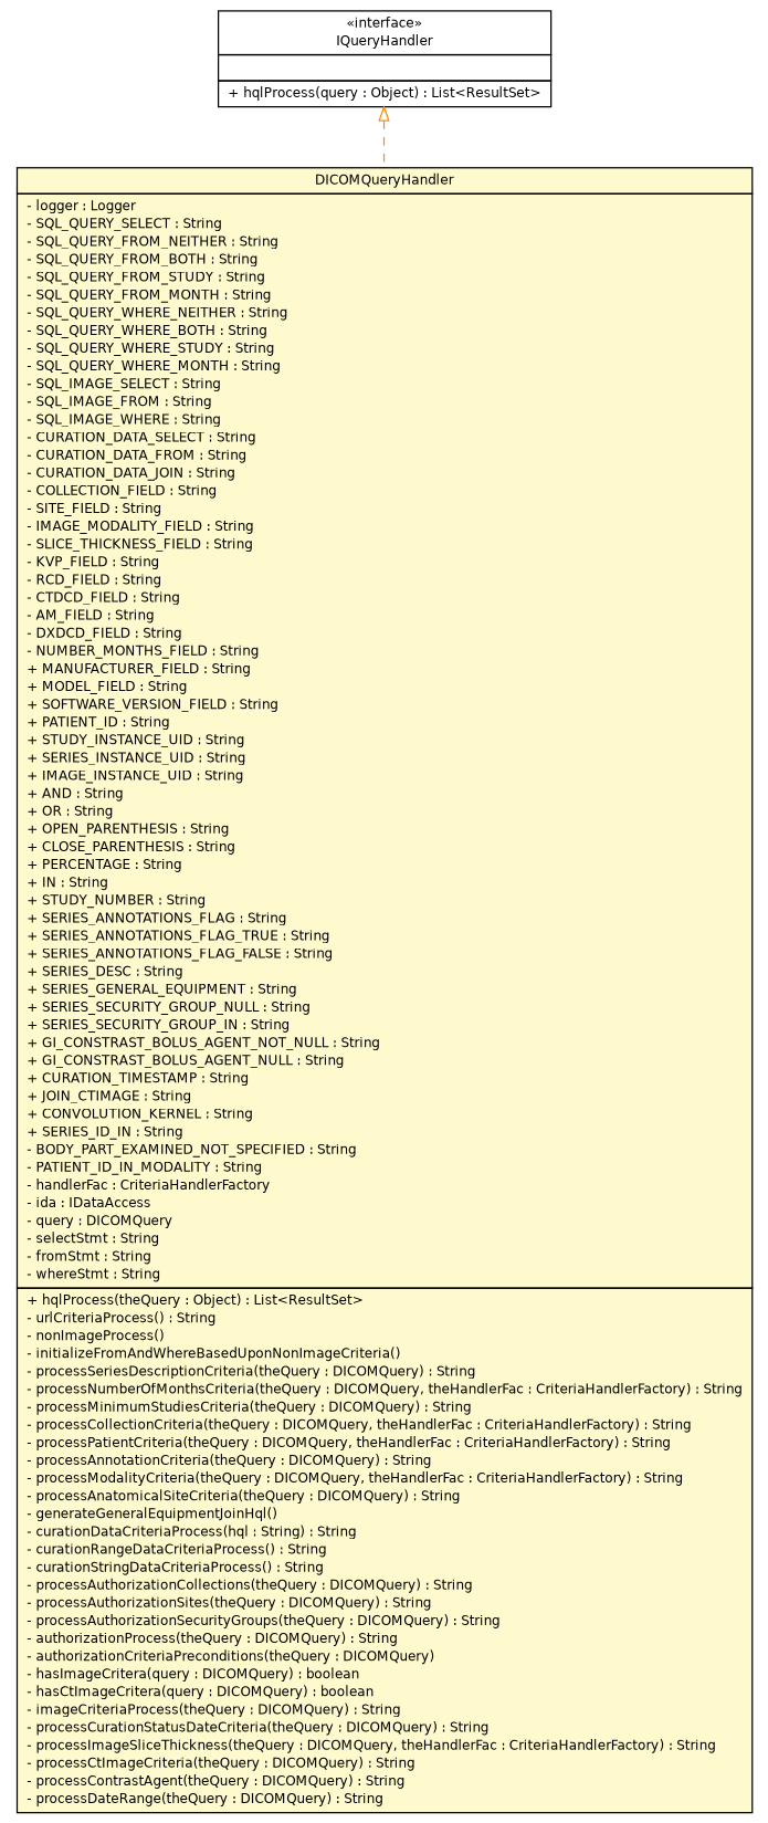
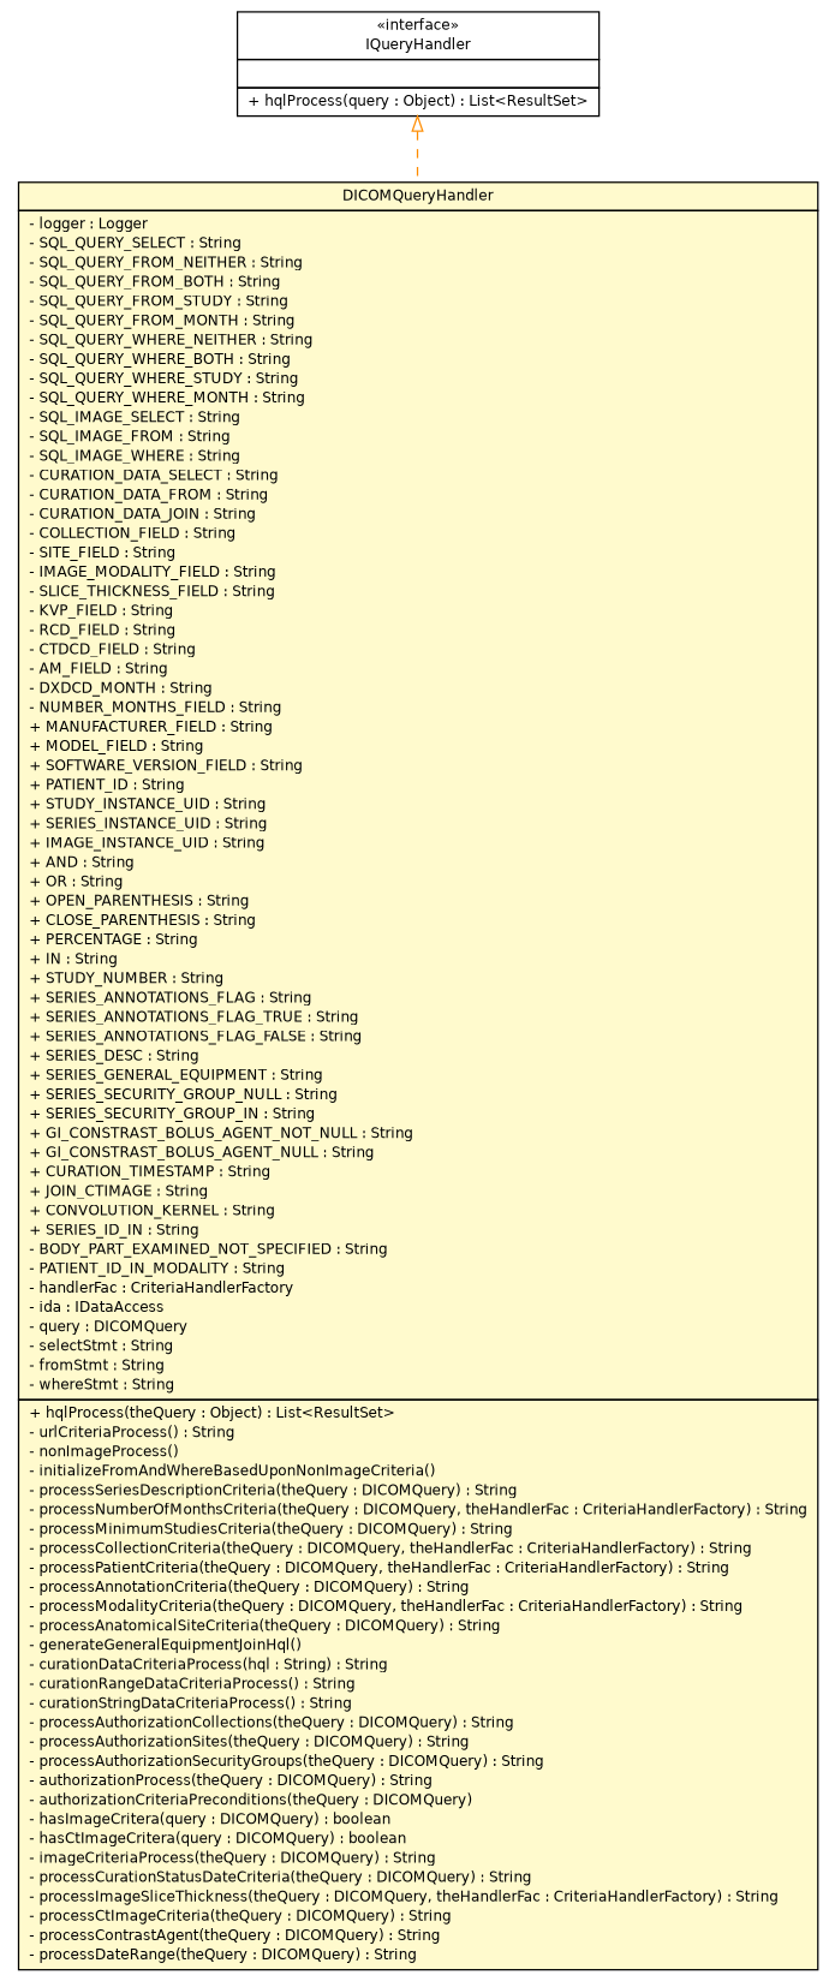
  digraph {
    node [fontcolor=black fontname=Helvetica fontsize=10.0 shape=plaintext]
-   n1 [label=<<table border="0" cellborder="1" cellspacing="0" cellpadding="2" port="p" bgcolor="lemonChiffon" href="./DICOMQueryHandler.html"> 		<tr><td><table border="0" cellspacing="0" cellpadding="1"> 			<tr><td> DICOMQueryHandler </td></tr> 		</table></td></tr> 		<tr><td><table border="0" cellspacing="0" cellpadding="1"> 			<tr><td align="left"> - logger : Logger </td></tr> 			<tr><td align="left"> - SQL_QUERY_SELECT : String </td></tr> 			<tr><td align="left"> - SQL_QUERY_FROM_NEITHER : String </td></tr> 			<tr><td align="left"> - SQL_QUERY_FROM_BOTH : String </td></tr> 			<tr><td align="left"> - SQL_QUERY_FROM_STUDY : String </td></tr> 			<tr><td align="left"> - SQL_QUERY_FROM_MONTH : String </td></tr> 			<tr><td align="left"> - SQL_QUERY_WHERE_NEITHER : String </td></tr> 			<tr><td align="left"> - SQL_QUERY_WHERE_BOTH : String </td></tr> 			<tr><td align="left"> - SQL_QUERY_WHERE_STUDY : String </td></tr> 			<tr><td align="left"> - SQL_QUERY_WHERE_MONTH : String </td></tr> 			<tr><td align="left"> - SQL_IMAGE_SELECT : String </td></tr> 			<tr><td align="left"> - SQL_IMAGE_FROM : String </td></tr> 			<tr><td align="left"> - SQL_IMAGE_WHERE : String </td></tr> 			<tr><td align="left"> - CURATION_DATA_SELECT : String </td></tr> 			<tr><td align="left"> - CURATION_DATA_FROM : String </td></tr> 			<tr><td align="left"> - CURATION_DATA_JOIN : String </td></tr> 			<tr><td align="left"> - COLLECTION_FIELD : String </td></tr> 			<tr><td align="left"> - SITE_FIELD : String </td></tr> 			<tr><td align="left"> - IMAGE_MODALITY_FIELD : String </td></tr> 			<tr><td align="left"> - SLICE_THICKNESS_FIELD : String </td></tr> 			<tr><td align="left"> - KVP_FIELD : String </td></tr> 			<tr><td align="left"> - RCD_FIELD : String </td></tr> 			<tr><td align="left"> - CTDCD_FIELD : String </td></tr> 			<tr><td align="left"> - AM_FIELD : String </td></tr> 			<tr><td align="left"> - DXDCD_FIELD : String </td></tr> 			<tr><td align="left"> - NUMBER_MONTHS_FIELD : String </td></tr> 			<tr><td align="left"> + MANUFACTURER_FIELD : String </td></tr> 			<tr><td align="left"> + MODEL_FIELD : String </td></tr> 			<tr><td align="left"> + SOFTWARE_VERSION_FIELD : String </td></tr> 			<tr><td align="left"> + PATIENT_ID : String </td></tr> 			<tr><td align="left"> + STUDY_INSTANCE_UID : String </td></tr> 			<tr><td align="left"> + SERIES_INSTANCE_UID : String </td></tr> 			<tr><td align="left"> + IMAGE_INSTANCE_UID : String </td></tr> 			<tr><td align="left"> + AND : String </td></tr> 			<tr><td align="left"> + OR : String </td></tr> 			<tr><td align="left"> + OPEN_PARENTHESIS : String </td></tr> 			<tr><td align="left"> + CLOSE_PARENTHESIS : String </td></tr> 			<tr><td align="left"> + PERCENTAGE : String </td></tr> 			<tr><td align="left"> + IN : String </td></tr> 			<tr><td align="left"> + STUDY_NUMBER : String </td></tr> 			<tr><td align="left"> + SERIES_ANNOTATIONS_FLAG : String </td></tr> 			<tr><td align="left"> + SERIES_ANNOTATIONS_FLAG_TRUE : String </td></tr> 			<tr><td align="left"> + SERIES_ANNOTATIONS_FLAG_FALSE : String </td></tr> 			<tr><td align="left"> + SERIES_DESC : String </td></tr> 			<tr><td align="left"> + SERIES_GENERAL_EQUIPMENT : String </td></tr> 			<tr><td align="left"> + SERIES_SECURITY_GROUP_NULL : String </td></tr> 			<tr><td align="left"> + SERIES_SECURITY_GROUP_IN : String </td></tr> 			<tr><td align="left"> + GI_CONSTRAST_BOLUS_AGENT_NOT_NULL : String </td></tr> 			<tr><td align="left"> + GI_CONSTRAST_BOLUS_AGENT_NULL : String </td></tr> 			<tr><td align="left"> + CURATION_TIMESTAMP : String </td></tr> 			<tr><td align="left"> + JOIN_CTIMAGE : String </td></tr> 			<tr><td align="left"> + CONVOLUTION_KERNEL : String </td></tr> 			<tr><td align="left"> + SERIES_ID_IN : String </td></tr> 			<tr><td align="left"> - BODY_PART_EXAMINED_NOT_SPECIFIED : String </td></tr> 			<tr><td align="left"> - PATIENT_ID_IN_MODALITY : String </td></tr> 			<tr><td align="left"> - handlerFac : CriteriaHandlerFactory </td></tr> 			<tr><td align="left"> - ida : IDataAccess </td></tr> 			<tr><td align="left"> - query : DICOMQuery </td></tr> 			<tr><td align="left"> - selectStmt : String </td></tr> 			<tr><td align="left"> - fromStmt : String </td></tr> 			<tr><td align="left"> - whereStmt : String </td></tr> 		</table></td></tr> 		<tr><td><table border="0" cellspacing="0" cellpadding="1"> 			<tr><td align="left"> + hqlProcess(theQuery : Object) : List&lt;ResultSet&gt; </td></tr> 			<tr><td align="left"> - urlCriteriaProcess() : String </td></tr> 			<tr><td align="left"> - nonImageProcess() </td></tr> 			<tr><td align="left"> - initializeFromAndWhereBasedUponNonImageCriteria() </td></tr> 			<tr><td align="left"> - processSeriesDescriptionCriteria(theQuery : DICOMQuery) : String </td></tr> 			<tr><td align="left"> - processNumberOfMonthsCriteria(theQuery : DICOMQuery, theHandlerFac : CriteriaHandlerFactory) : String </td></tr> 			<tr><td align="left"> - processMinimumStudiesCriteria(theQuery : DICOMQuery) : String </td></tr> 			<tr><td align="left"> - processCollectionCriteria(theQuery : DICOMQuery, theHandlerFac : CriteriaHandlerFactory) : String </td></tr> 			<tr><td align="left"> - processPatientCriteria(theQuery : DICOMQuery, theHandlerFac : CriteriaHandlerFactory) : String </td></tr> 			<tr><td align="left"> - processAnnotationCriteria(theQuery : DICOMQuery) : String </td></tr> 			<tr><td align="left"> - processModalityCriteria(theQuery : DICOMQuery, theHandlerFac : CriteriaHandlerFactory) : String </td></tr> 			<tr><td align="left"> - processAnatomicalSiteCriteria(theQuery : DICOMQuery) : String </td></tr> 			<tr><td align="left"> - generateGeneralEquipmentJoinHql() </td></tr> 			<tr><td align="left"> - curationDataCriteriaProcess(hql : String) : String </td></tr> 			<tr><td align="left"> - curationRangeDataCriteriaProcess() : String </td></tr> 			<tr><td align="left"> - curationStringDataCriteriaProcess() : String </td></tr> 			<tr><td align="left"> - processAuthorizationCollections(theQuery : DICOMQuery) : String </td></tr> 			<tr><td align="left"> - processAuthorizationSites(theQuery : DICOMQuery) : String </td></tr> 			<tr><td align="left"> - processAuthorizationSecurityGroups(theQuery : DICOMQuery) : String </td></tr> 			<tr><td align="left"> - authorizationProcess(theQuery : DICOMQuery) : String </td></tr> 			<tr><td align="left"> - authorizationCriteriaPreconditions(theQuery : DICOMQuery) </td></tr> 			<tr><td align="left"> - hasImageCritera(query : DICOMQuery) : boolean </td></tr> 			<tr><td align="left"> - hasCtImageCritera(query : DICOMQuery) : boolean </td></tr> 			<tr><td align="left"> - imageCriteriaProcess(theQuery : DICOMQuery) : String </td></tr> 			<tr><td align="left"> - processCurationStatusDateCriteria(theQuery : DICOMQuery) : String </td></tr> 			<tr><td align="left"> - processImageSliceThickness(theQuery : DICOMQuery, theHandlerFac : CriteriaHandlerFactory) : String </td></tr> 			<tr><td align="left"> - processCtImageCriteria(theQuery : DICOMQuery) : String </td></tr> 			<tr><td align="left"> - processContrastAgent(theQuery : DICOMQuery) : String </td></tr> 			<tr><td align="left"> - processDateRange(theQuery : DICOMQuery) : String </td></tr> 		</table></td></tr> 		</table>>]
+   n1 [label=<<table border="0" cellborder="1" cellspacing="0" cellpadding="2" port="p" bgcolor="lemonChiffon" href="./DICOMQueryHandler.html"> 		<tr><td><table border="0" cellspacing="0" cellpadding="1"> 			<tr><td> DICOMQueryHandler </td></tr> 		</table></td></tr> 		<tr><td><table border="0" cellspacing="0" cellpadding="1"> 			<tr><td align="left"> - logger : Logger </td></tr> 			<tr><td align="left"> - SQL_QUERY_SELECT : String </td></tr> 			<tr><td align="left"> - SQL_QUERY_FROM_NEITHER : String </td></tr> 			<tr><td align="left"> - SQL_QUERY_FROM_BOTH : String </td></tr> 			<tr><td align="left"> - SQL_QUERY_FROM_STUDY : String </td></tr> 			<tr><td align="left"> - SQL_QUERY_FROM_MONTH : String </td></tr> 			<tr><td align="left"> - SQL_QUERY_WHERE_NEITHER : String </td></tr> 			<tr><td align="left"> - SQL_QUERY_WHERE_BOTH : String </td></tr> 			<tr><td align="left"> - SQL_QUERY_WHERE_STUDY : String </td></tr> 			<tr><td align="left"> - SQL_QUERY_WHERE_MONTH : String </td></tr> 			<tr><td align="left"> - SQL_IMAGE_SELECT : String </td></tr> 			<tr><td align="left"> - SQL_IMAGE_FROM : String </td></tr> 			<tr><td align="left"> - SQL_IMAGE_WHERE : String </td></tr> 			<tr><td align="left"> - CURATION_DATA_SELECT : String </td></tr> 			<tr><td align="left"> - CURATION_DATA_FROM : String </td></tr> 			<tr><td align="left"> - CURATION_DATA_JOIN : String </td></tr> 			<tr><td align="left"> - COLLECTION_FIELD : String </td></tr> 			<tr><td align="left"> - SITE_FIELD : String </td></tr> 			<tr><td align="left"> - IMAGE_MODALITY_FIELD : String </td></tr> 			<tr><td align="left"> - SLICE_THICKNESS_FIELD : String </td></tr> 			<tr><td align="left"> - KVP_FIELD : String </td></tr> 			<tr><td align="left"> - RCD_FIELD : String </td></tr> 			<tr><td align="left"> - CTDCD_FIELD : String </td></tr> 			<tr><td align="left"> - AM_FIELD : String </td></tr> 			<tr><td align="left"> - DXDCD_MONTH : String </td></tr> 			<tr><td align="left"> - NUMBER_MONTHS_FIELD : String </td></tr> 			<tr><td align="left"> + MANUFACTURER_FIELD : String </td></tr> 			<tr><td align="left"> + MODEL_FIELD : String </td></tr> 			<tr><td align="left"> + SOFTWARE_VERSION_FIELD : String </td></tr> 			<tr><td align="left"> + PATIENT_ID : String </td></tr> 			<tr><td align="left"> + STUDY_INSTANCE_UID : String </td></tr> 			<tr><td align="left"> + SERIES_INSTANCE_UID : String </td></tr> 			<tr><td align="left"> + IMAGE_INSTANCE_UID : String </td></tr> 			<tr><td align="left"> + AND : String </td></tr> 			<tr><td align="left"> + OR : String </td></tr> 			<tr><td align="left"> + OPEN_PARENTHESIS : String </td></tr> 			<tr><td align="left"> + CLOSE_PARENTHESIS : String </td></tr> 			<tr><td align="left"> + PERCENTAGE : String </td></tr> 			<tr><td align="left"> + IN : String </td></tr> 			<tr><td align="left"> + STUDY_NUMBER : String </td></tr> 			<tr><td align="left"> + SERIES_ANNOTATIONS_FLAG : String </td></tr> 			<tr><td align="left"> + SERIES_ANNOTATIONS_FLAG_TRUE : String </td></tr> 			<tr><td align="left"> + SERIES_ANNOTATIONS_FLAG_FALSE : String </td></tr> 			<tr><td align="left"> + SERIES_DESC : String </td></tr> 			<tr><td align="left"> + SERIES_GENERAL_EQUIPMENT : String </td></tr> 			<tr><td align="left"> + SERIES_SECURITY_GROUP_NULL : String </td></tr> 			<tr><td align="left"> + SERIES_SECURITY_GROUP_IN : String </td></tr> 			<tr><td align="left"> + GI_CONSTRAST_BOLUS_AGENT_NOT_NULL : String </td></tr> 			<tr><td align="left"> + GI_CONSTRAST_BOLUS_AGENT_NULL : String </td></tr> 			<tr><td align="left"> + CURATION_TIMESTAMP : String </td></tr> 			<tr><td align="left"> + JOIN_CTIMAGE : String </td></tr> 			<tr><td align="left"> + CONVOLUTION_KERNEL : String </td></tr> 			<tr><td align="left"> + SERIES_ID_IN : String </td></tr> 			<tr><td align="left"> - BODY_PART_EXAMINED_NOT_SPECIFIED : String </td></tr> 			<tr><td align="left"> - PATIENT_ID_IN_MODALITY : String </td></tr> 			<tr><td align="left"> - handlerFac : CriteriaHandlerFactory </td></tr> 			<tr><td align="left"> - ida : IDataAccess </td></tr> 			<tr><td align="left"> - query : DICOMQuery </td></tr> 			<tr><td align="left"> - selectStmt : String </td></tr> 			<tr><td align="left"> - fromStmt : String </td></tr> 			<tr><td align="left"> - whereStmt : String </td></tr> 		</table></td></tr> 		<tr><td><table border="0" cellspacing="0" cellpadding="1"> 			<tr><td align="left"> + hqlProcess(theQuery : Object) : List&lt;ResultSet&gt; </td></tr> 			<tr><td align="left"> - urlCriteriaProcess() : String </td></tr> 			<tr><td align="left"> - nonImageProcess() </td></tr> 			<tr><td align="left"> - initializeFromAndWhereBasedUponNonImageCriteria() </td></tr> 			<tr><td align="left"> - processSeriesDescriptionCriteria(theQuery : DICOMQuery) : String </td></tr> 			<tr><td align="left"> - processNumberOfMonthsCriteria(theQuery : DICOMQuery, theHandlerFac : CriteriaHandlerFactory) : String </td></tr> 			<tr><td align="left"> - processMinimumStudiesCriteria(theQuery : DICOMQuery) : String </td></tr> 			<tr><td align="left"> - processCollectionCriteria(theQuery : DICOMQuery, theHandlerFac : CriteriaHandlerFactory) : String </td></tr> 			<tr><td align="left"> - processPatientCriteria(theQuery : DICOMQuery, theHandlerFac : CriteriaHandlerFactory) : String </td></tr> 			<tr><td align="left"> - processAnnotationCriteria(theQuery : DICOMQuery) : String </td></tr> 			<tr><td align="left"> - processModalityCriteria(theQuery : DICOMQuery, theHandlerFac : CriteriaHandlerFactory) : String </td></tr> 			<tr><td align="left"> - processAnatomicalSiteCriteria(theQuery : DICOMQuery) : String </td></tr> 			<tr><td align="left"> - generateGeneralEquipmentJoinHql() </td></tr> 			<tr><td align="left"> - curationDataCriteriaProcess(hql : String) : String </td></tr> 			<tr><td align="left"> - curationRangeDataCriteriaProcess() : String </td></tr> 			<tr><td align="left"> - curationStringDataCriteriaProcess() : String </td></tr> 			<tr><td align="left"> - processAuthorizationCollections(theQuery : DICOMQuery) : String </td></tr> 			<tr><td align="left"> - processAuthorizationSites(theQuery : DICOMQuery) : String </td></tr> 			<tr><td align="left"> - processAuthorizationSecurityGroups(theQuery : DICOMQuery) : String </td></tr> 			<tr><td align="left"> - authorizationProcess(theQuery : DICOMQuery) : String </td></tr> 			<tr><td align="left"> - authorizationCriteriaPreconditions(theQuery : DICOMQuery) </td></tr> 			<tr><td align="left"> - hasImageCritera(query : DICOMQuery) : boolean </td></tr> 			<tr><td align="left"> - hasCtImageCritera(query : DICOMQuery) : boolean </td></tr> 			<tr><td align="left"> - imageCriteriaProcess(theQuery : DICOMQuery) : String </td></tr> 			<tr><td align="left"> - processCurationStatusDateCriteria(theQuery : DICOMQuery) : String </td></tr> 			<tr><td align="left"> - processImageSliceThickness(theQuery : DICOMQuery, theHandlerFac : CriteriaHandlerFactory) : String </td></tr> 			<tr><td align="left"> - processCtImageCriteria(theQuery : DICOMQuery) : String </td></tr> 			<tr><td align="left"> - processContrastAgent(theQuery : DICOMQuery) : String </td></tr> 			<tr><td align="left"> - processDateRange(theQuery : DICOMQuery) : String </td></tr> 		</table></td></tr> 		</table>>]
    n2 [label=<<table border="0" cellborder="1" cellspacing="0" cellpadding="2" port="p" href="./IQueryHandler.html"> 		<tr><td><table border="0" cellspacing="0" cellpadding="1"> 			<tr><td> &laquo;interface&raquo; </td></tr> 			<tr><td> IQueryHandler </td></tr> 		</table></td></tr> 		<tr><td><table border="0" cellspacing="0" cellpadding="1"> 			<tr><td align="left">  </td></tr> 		</table></td></tr> 		<tr><td><table border="0" cellspacing="0" cellpadding="1"> 			<tr><td align="left"> + hqlProcess(query : Object) : List&lt;ResultSet&gt; </td></tr> 		</table></td></tr> 		</table>>]
    n2 -> n1 [arrowtail=empty dir=back fontname=Helvetica fontsize=10 headport=p labelfontname=Helvetica labelfontsize=10 style=dashed tailport=p color=darkorange]
  }
